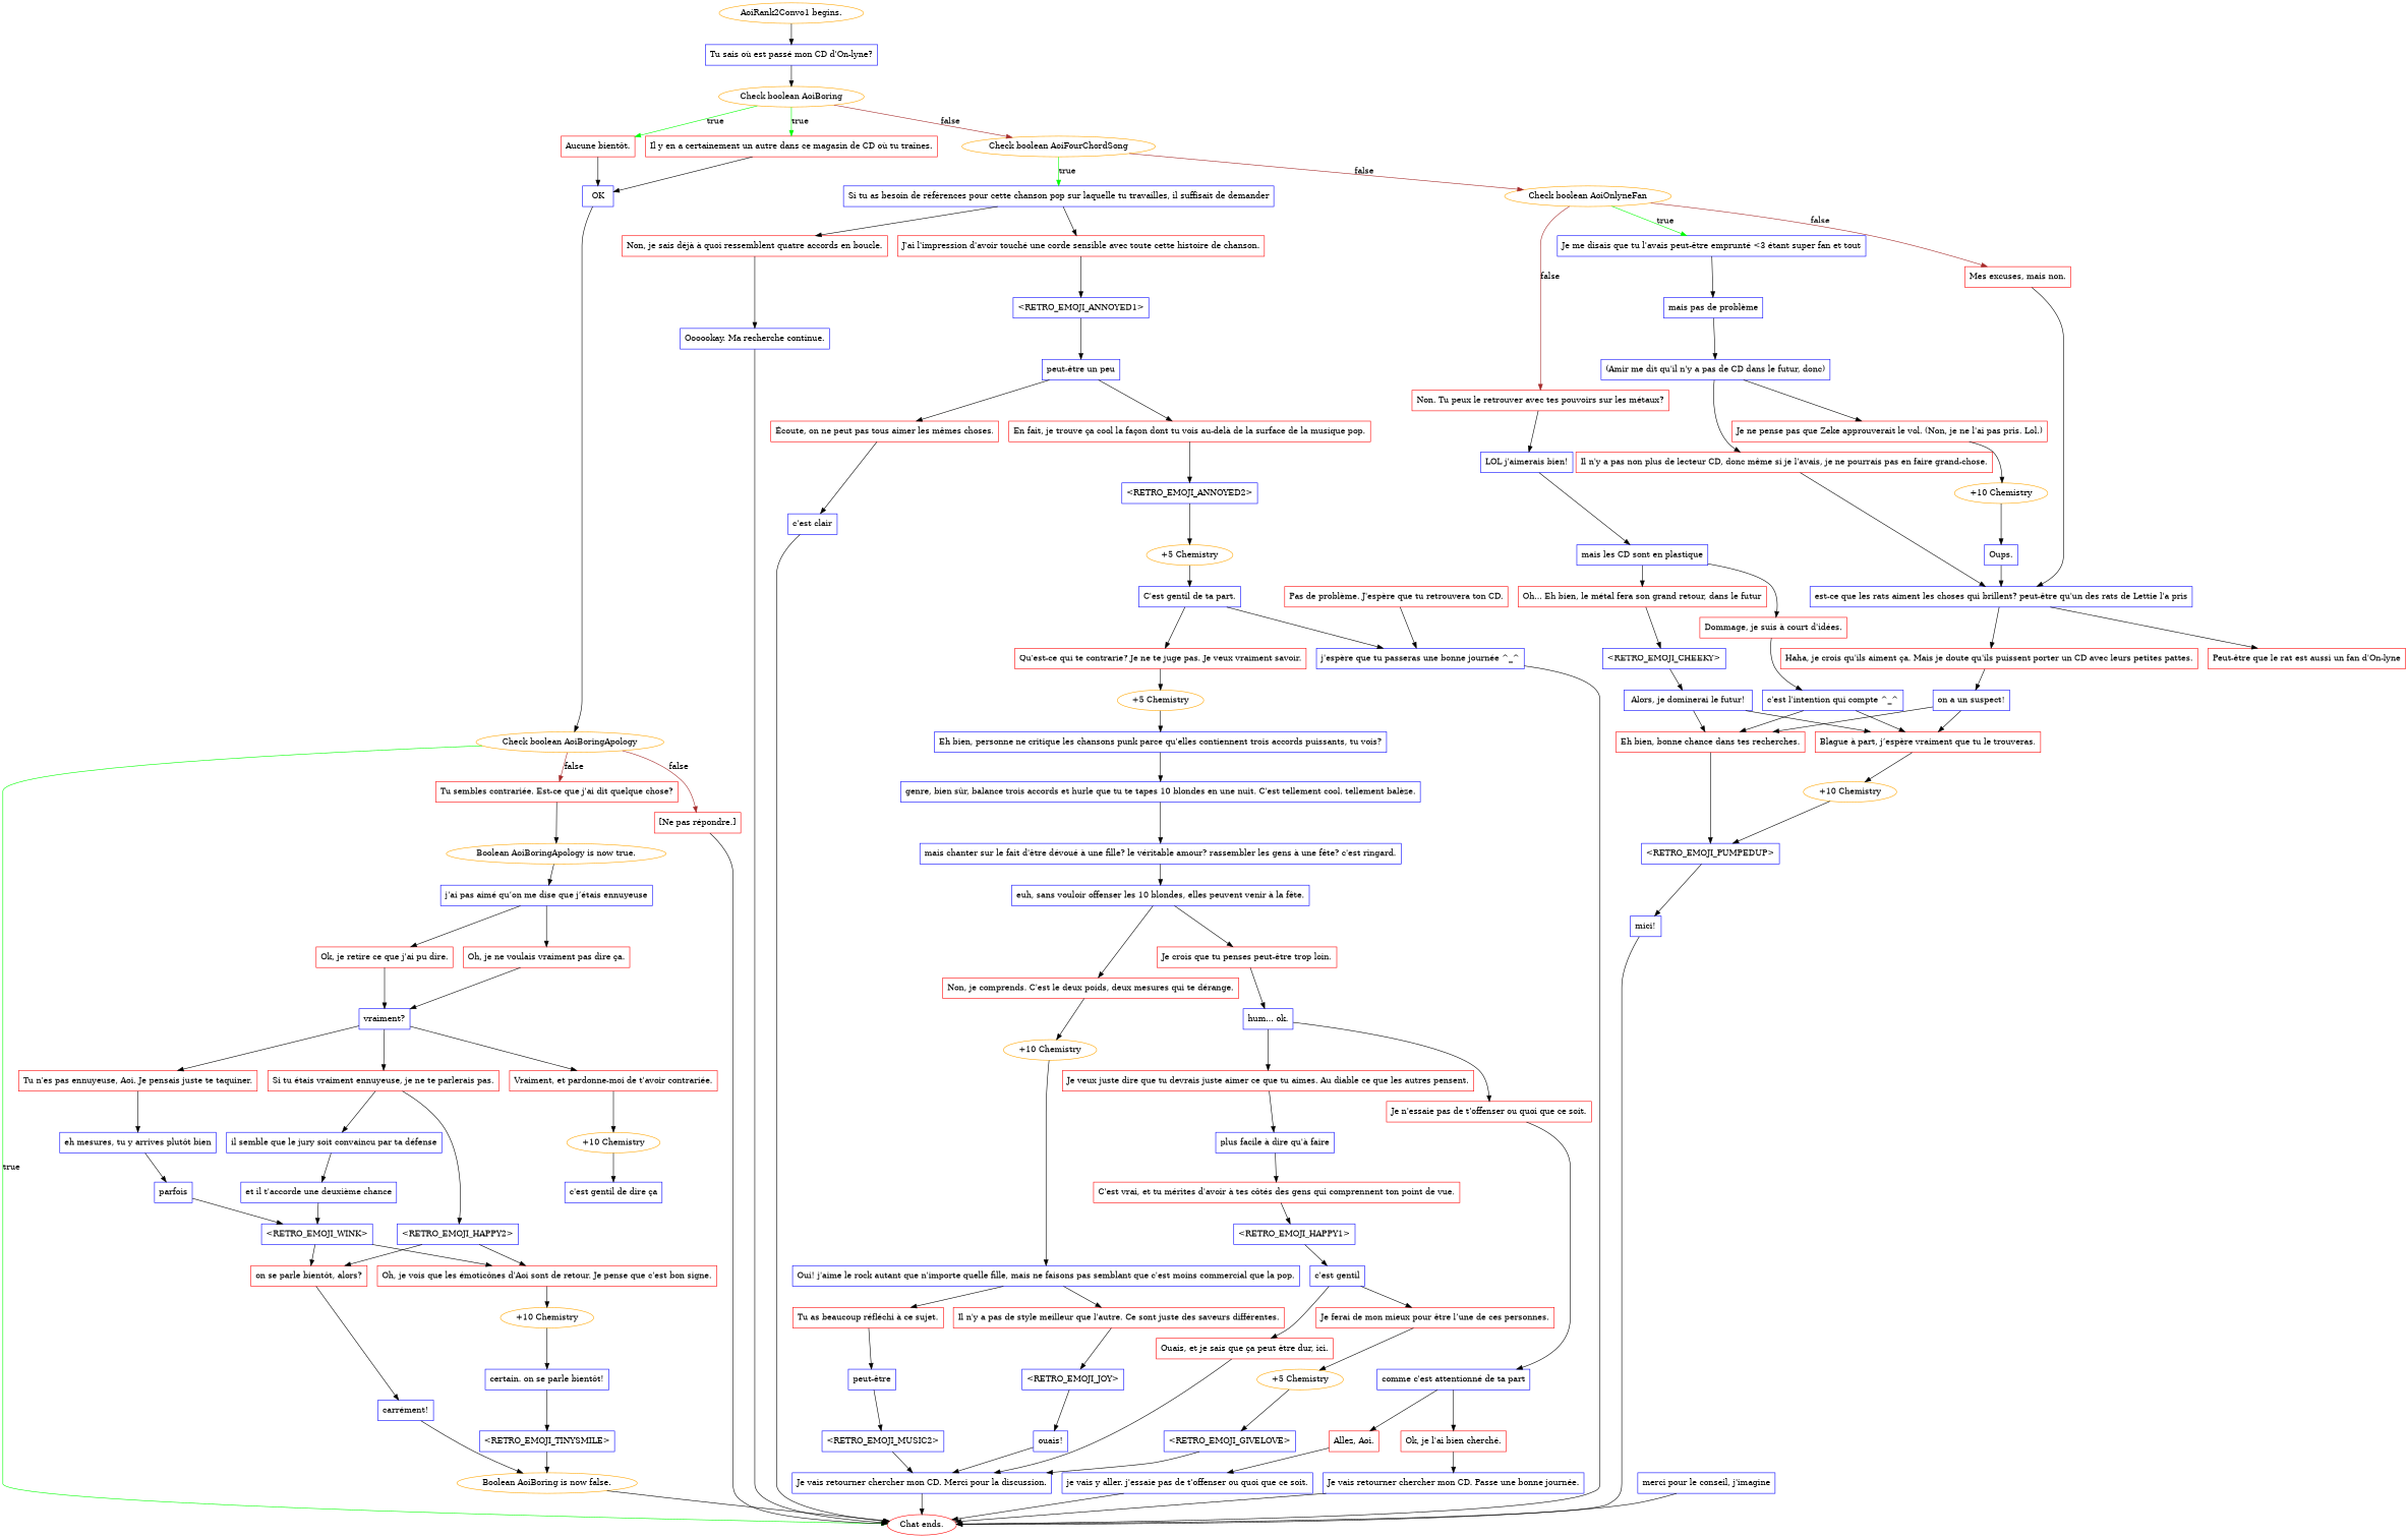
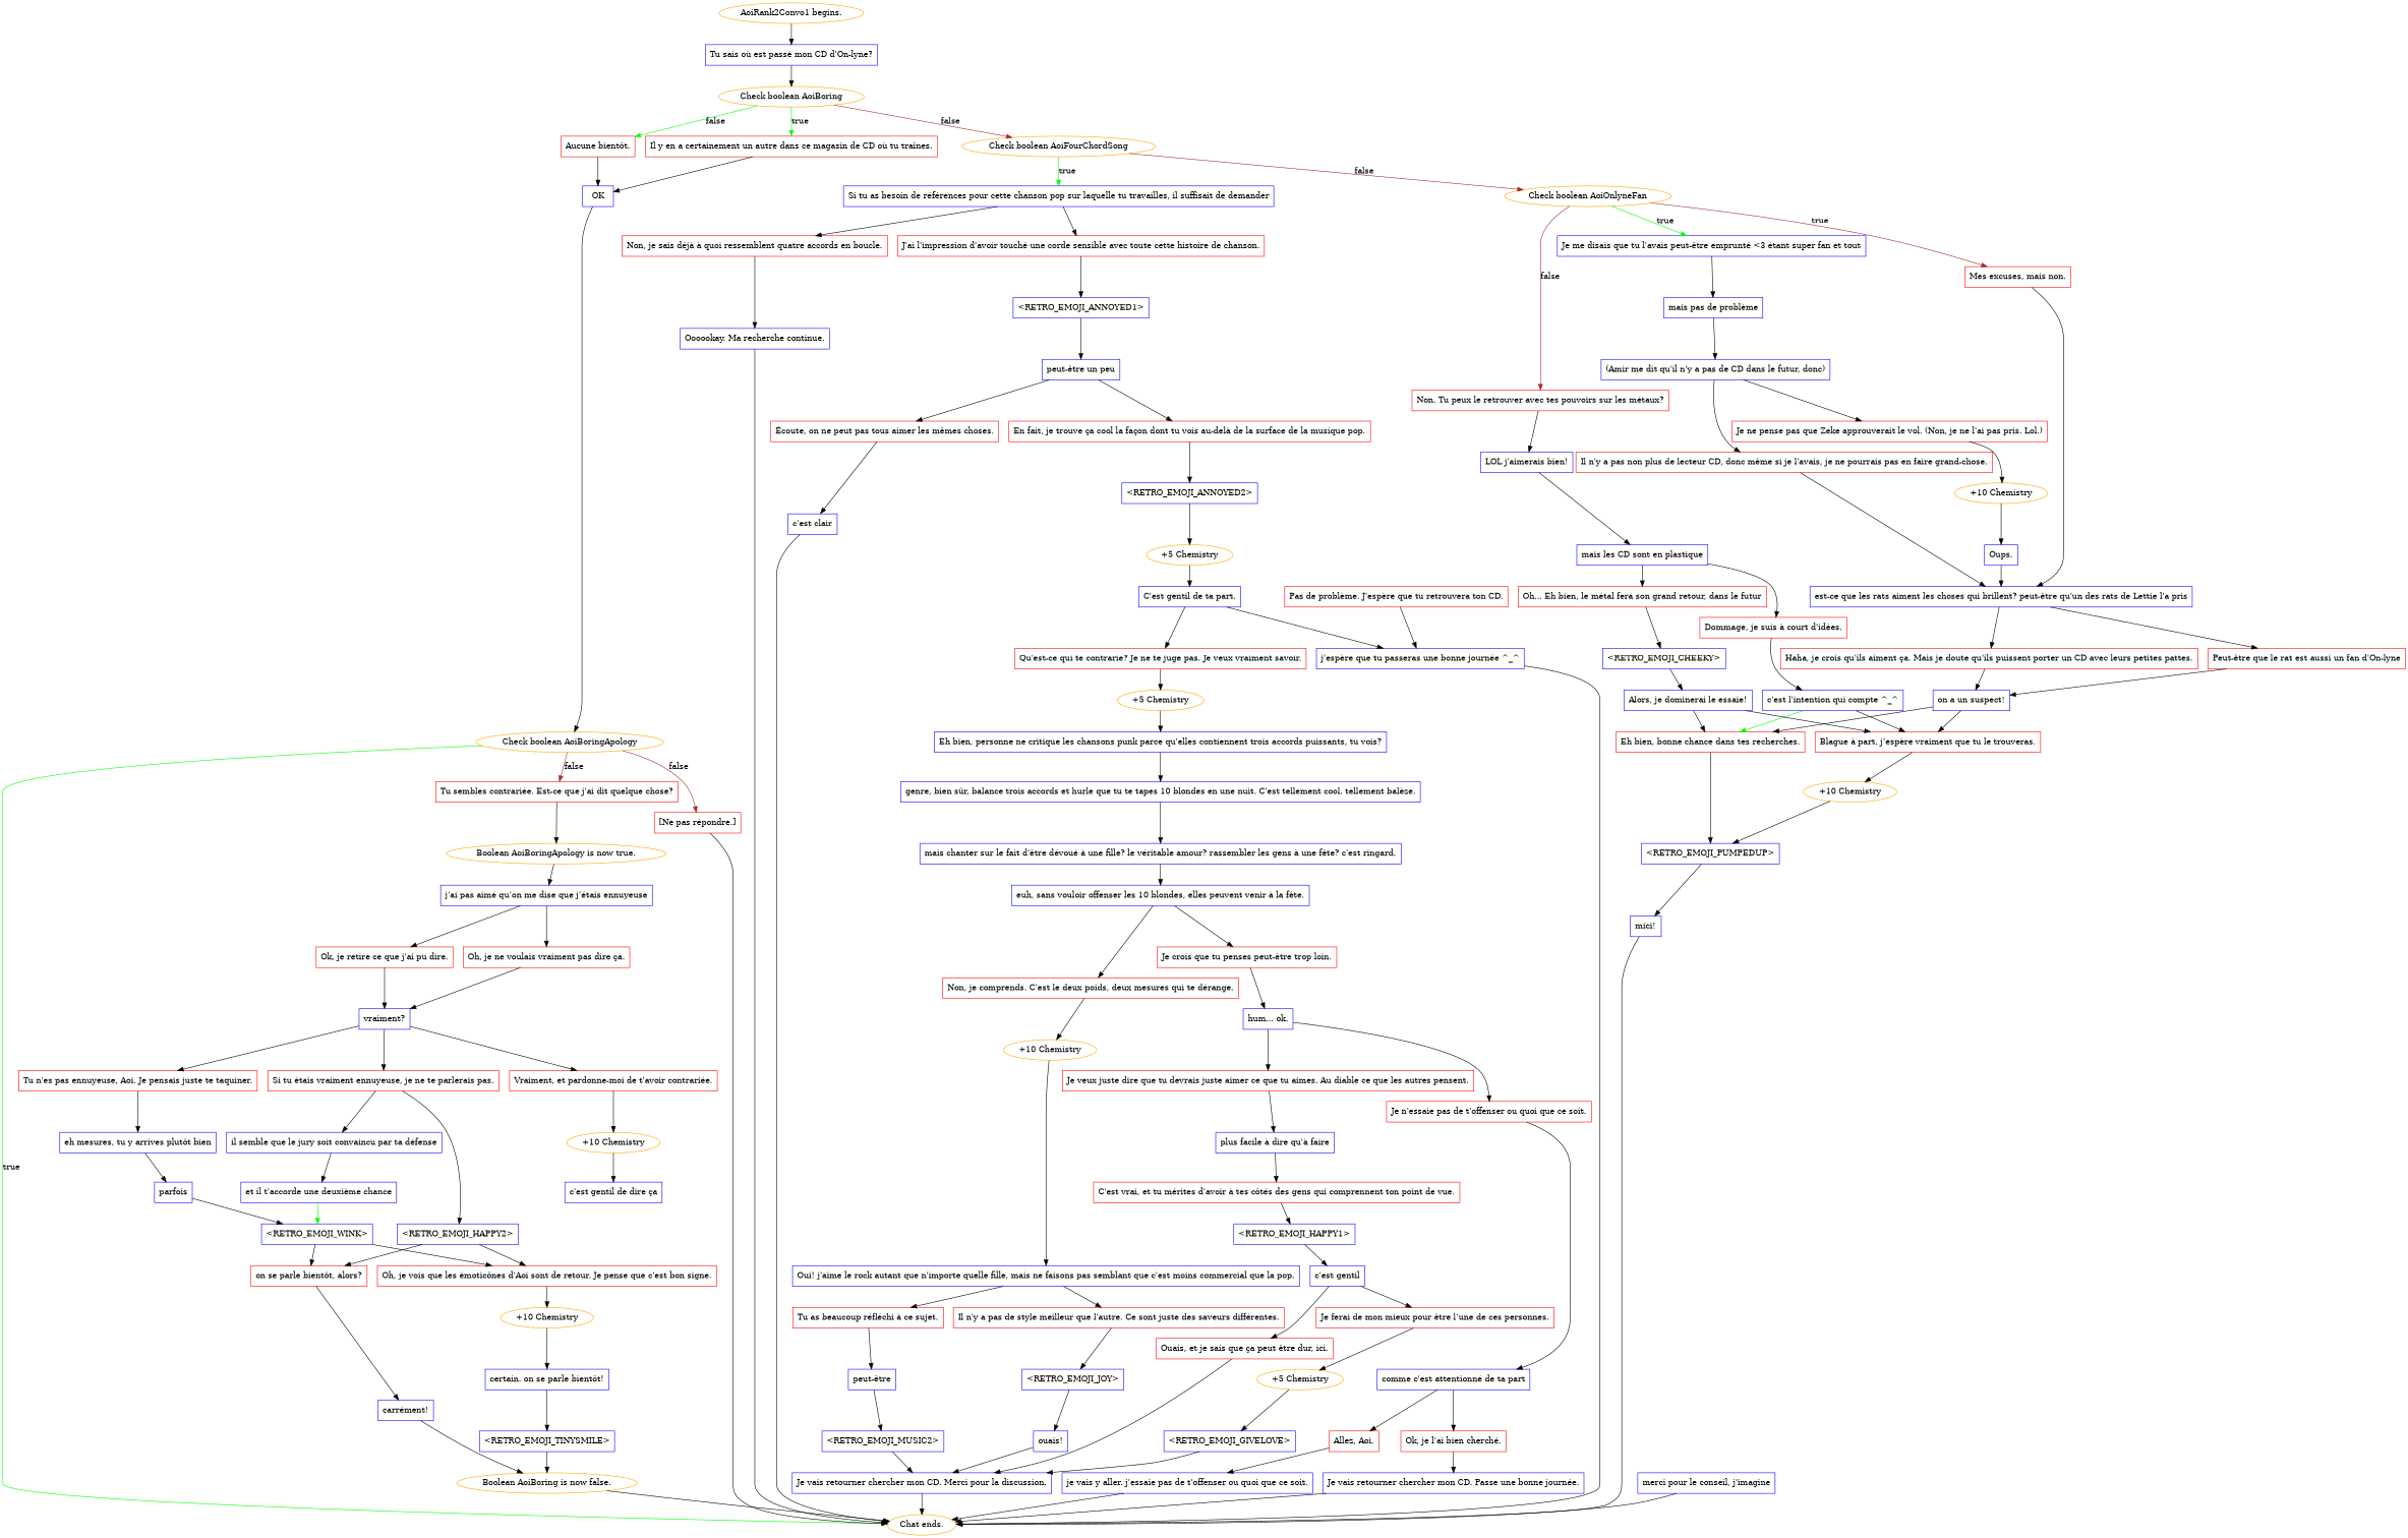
  digraph {
    node [color=blue shape=box]
    "AoiRank2Convo1 begins." [color=orange shape=""]
    n2 [label="Tu sais où est passé mon CD d'On-lyne?"]
    n3 [color=orange label="Check boolean AoiBoring" shape=""]
    n4 [color=red label="Aucune bientôt."]
    n5 [color=red label="Il y en a certainement un autre dans ce magasin de CD où tu traînes."]
    n6 [color=orange label="Check boolean AoiFourChordSong" shape=""]
    n7 [label=OK]
    n8 [label="Si tu as besoin de références pour cette chanson pop sur laquelle tu travailles, il suffisait de demander"]
    n9 [color=orange label="Check boolean AoiOnlyneFan" shape=""]
    n10 [color=orange label="Check boolean AoiBoringApology" shape=""]
    n11 [color=red label="J'ai l'impression d'avoir touché une corde sensible avec toute cette histoire de chanson."]
    n12 [color=red label="Non, je sais déjà à quoi ressemblent quatre accords en boucle."]
    n13 [label="Je me disais que tu l'avais peut-être emprunté <3 étant super fan et tout"]
    n14 [color=red label="Mes excuses, mais non."]
    n15 [color=red label="Non. Tu peux le retrouver avec tes pouvoirs sur les métaux?"]
-   "Chat ends." [color=red shape=""]
+   "Chat ends." [color=orange shape=""]
    n17 [color=red label="Tu sembles contrariée. Est-ce que j'ai dit quelque chose?"]
    n18 [color=red label="[Ne pas répondre.]"]
    n19 [label="<RETRO_EMOJI_ANNOYED1>"]
    n20 [label="Oooookay. Ma recherche continue."]
    n21 [label="mais pas de problème"]
    n22 [label="est-ce que les rats aiment les choses qui brillent? peut-être qu'un des rats de Lettie l'a pris"]
    n23 [label="LOL j'aimerais bien!"]
    n24 [color=orange label="Boolean AoiBoringApology is now true." shape=""]
    n25 [label="peut-être un peu"]
    n26 [label="(Amir me dit qu'il n'y a pas de CD dans le futur, donc)"]
    n27 [color=red label="Peut-être que le rat est aussi un fan d'On-lyne"]
    n28 [color=red label="Haha, je crois qu'ils aiment ça. Mais je doute qu'ils puissent porter un CD avec leurs petites pattes."]
    n29 [label="mais les CD sont en plastique"]
    n30 [label="j'ai pas aimé qu’on me dise que j’étais ennuyeuse"]
    n31 [color=red label="En fait, je trouve ça cool la façon dont tu vois au-delà de la surface de la musique pop."]
    n32 [color=red label="Écoute, on ne peut pas tous aimer les mêmes choses."]
    n33 [color=red label="Je ne pense pas que Zeke approuverait le vol. (Non, je ne l'ai pas pris. Lol.)"]
    n34 [color=red label="Il n'y a pas non plus de lecteur CD, donc même si je l'avais, je ne pourrais pas en faire grand-chose."]
    n35 [label="on a un suspect!"]
    n36 [color=red label="Oh... Eh bien, le métal fera son grand retour, dans le futur"]
    n37 [color=red label="Dommage, je suis à court d'idées."]
    n38 [color=red label="Oh, je ne voulais vraiment pas dire ça."]
    n39 [color=red label="Ok, je retire ce que j'ai pu dire."]
    n40 [label="<RETRO_EMOJI_ANNOYED2>"]
    n41 [label="c'est clair"]
    n42 [color=orange label="+10 Chemistry" shape=""]
    n43 [color=red label="Blague à part, j’espère vraiment que tu le trouveras."]
    n44 [color=red label="Eh bien, bonne chance dans tes recherches."]
    n45 [label="<RETRO_EMOJI_CHEEKY>"]
    n46 [label="c'est l'intention qui compte ^_^"]
    n47 [label="vraiment?"]
    n48 [color=orange label="+5 Chemistry" shape=""]
    n49 [label="Oups."]
    n50 [color=orange label="+10 Chemistry" shape=""]
    n51 [label="<RETRO_EMOJI_PUMPEDUP>"]
-   n52 [label="Alors, je dominerai le futur!"]
+   n52 [label="Alors, je dominerai le essaie!"]
    n53 [color=red label="Vraiment, et pardonne-moi de t'avoir contrariée."]
    n54 [color=red label="Tu n'es pas ennuyeuse, Aoi. Je pensais juste te taquiner."]
    n55 [color=red label="Si tu étais vraiment ennuyeuse, je ne te parlerais pas."]
    n56 [label="C'est gentil de ta part."]
    n57 [label="mici!"]
    n58 [color=orange label="+10 Chemistry" shape=""]
    n59 [label="eh mesures, tu y arrives plutôt bien"]
    n60 [label="il semble que le jury soit convaincu par ta défense"]
    n61 [label="<RETRO_EMOJI_HAPPY2>"]
    n62 [color=red label="Qu'est-ce qui te contrarie? Je ne te juge pas. Je veux vraiment savoir."]
    n63 [label="j'espère que tu passeras une bonne journée ^_^"]
    n64 [label="c'est gentil de dire ça"]
    n65 [label=parfois]
    n66 [label="et il t'accorde une deuxième chance"]
    n67 [color=orange label="+5 Chemistry" shape=""]
    n68 [color=red label="Pas de problème. J'espère que tu retrouvera ton CD."]
    n69 [label="<RETRO_EMOJI_WINK>"]
    n70 [label="Eh bien, personne ne critique les chansons punk parce qu'elles contiennent trois accords puissants, tu vois?"]
    n71 [color=red label="on se parle bientôt, alors?"]
    n72 [color=red label="Oh, je vois que les émoticônes d'Aoi sont de retour. Je pense que c'est bon signe."]
    n73 [label="genre, bien sûr, balance trois accords et hurle que tu te tapes 10 blondes en une nuit. C'est tellement cool. tellement balèze."]
    n74 [label="carrément!"]
    n75 [color=orange label="+10 Chemistry" shape=""]
    n76 [label="mais chanter sur le fait d'être dévoué à une fille? le véritable amour? rassembler les gens à une fête? c'est ringard."]
    n77 [color=orange label="Boolean AoiBoring is now false." shape=""]
    n78 [label="certain. on se parle bientôt!"]
    n79 [label="euh, sans vouloir offenser les 10 blondes, elles peuvent venir à la fête."]
    n80 [label="<RETRO_EMOJI_TINYSMILE>"]
    n81 [color=red label="Non, je comprends. C'est le deux poids, deux mesures qui te dérange."]
    n82 [color=red label="Je crois que tu penses peut-être trop loin."]
    n83 [color=orange label="+10 Chemistry" shape=""]
    n84 [label="hum... ok."]
    n85 [label="Oui! j'aime le rock autant que n'importe quelle fille, mais ne faisons pas semblant que c'est moins commercial que la pop."]
    n86 [color=red label="Je veux juste dire que tu devrais juste aimer ce que tu aimes. Au diable ce que les autres pensent."]
    n87 [color=red label="Je n'essaie pas de t'offenser ou quoi que ce soit."]
    n88 [color=red label="Il n'y a pas de style meilleur que l'autre. Ce sont juste des saveurs différentes."]
    n89 [color=red label="Tu as beaucoup réfléchi à ce sujet."]
    n90 [label="plus facile à dire qu'à faire"]
    n91 [label="comme c'est attentionné de ta part"]
    n92 [label="<RETRO_EMOJI_JOY>"]
    n93 [label="peut-être"]
    n94 [color=red label="C'est vrai, et tu mérites d'avoir à tes côtés des gens qui comprennent ton point de vue."]
    n95 [color=red label="Ok, je l'ai bien cherché."]
    n96 [color=red label="Allez, Aoi."]
    n97 [label="ouais!"]
    n98 [label="<RETRO_EMOJI_MUSIC2>"]
    n99 [label="<RETRO_EMOJI_HAPPY1>"]
    n100 [label="Je vais retourner chercher mon CD. Passe une bonne journée."]
    n101 [label="je vais y aller. j'essaie pas de t'offenser ou quoi que ce soit."]
    n102 [label="Je vais retourner chercher mon CD. Merci pour la discussion."]
    n103 [label="merci pour le conseil, j'imagine"]
    n104 [label="c'est gentil"]
    n105 [color=red label="Je ferai de mon mieux pour être l’une de ces personnes."]
    n106 [color=red label="Ouais, et je sais que ça peut être dur, ici."]
    n107 [color=orange label="+5 Chemistry" shape=""]
    n108 [label="<RETRO_EMOJI_GIVELOVE>"]
    "AoiRank2Convo1 begins." -> n2
    n2 -> n3
-   n3 -> n4 [color=green label=true]
+   n3 -> n4 [color=green label=false]
    n3 -> n5 [color=green label=true]
    n3 -> n6 [color=brown label=false]
    n4 -> n7
    n5 -> n7
    n6 -> n8 [color=green label=true]
    n6 -> n9 [color=brown label=false]
    n7 -> n10
    n8 -> n11
    n8 -> n12
    n9 -> n13 [color=green label=true]
-   n9 -> n14 [color=brown label=false]
+   n9 -> n14 [color=brown label=true]
    n9 -> n15 [color=brown label=false]
    n10 -> "Chat ends." [color=green label=true]
    n10 -> n17 [color=brown label=false]
    n10 -> n18 [color=brown label=false]
    n11 -> n19
    n12 -> n20
    n13 -> n21
    n14 -> n22
    n15 -> n23
    n17 -> n24
    n18 -> "Chat ends."
    n19 -> n25
    n20 -> "Chat ends."
    n21 -> n26
    n22 -> n27
    n22 -> n28
    n23 -> n29
    n24 -> n30
    n25 -> n31
    n25 -> n32
    n26 -> n33
    n26 -> n34
+   n27 -> n35
    n28 -> n35
    n29 -> n36
    n29 -> n37
    n30 -> n38
    n30 -> n39
    n31 -> n40
    n32 -> n41
    n33 -> n42
    n34 -> n22
    n35 -> n43
    n35 -> n44
    n36 -> n45
    n37 -> n46
    n38 -> n47
    n39 -> n47
    n40 -> n48
    n41 -> "Chat ends."
    n42 -> n49
    n43 -> n50
    n44 -> n51
    n45 -> n52
    n46 -> n43
-   n46 -> n44
+   n46 -> n44 [color=green]
    n47 -> n53
    n47 -> n54
    n47 -> n55
    n48 -> n56
    n49 -> n22
    n50 -> n51
    n51 -> n57
    n52 -> n43
    n52 -> n44
    n53 -> n58
    n54 -> n59
    n55 -> n60
    n55 -> n61
    n56 -> n62
    n56 -> n63
    n57 -> "Chat ends."
    n58 -> n64
    n59 -> n65
    n60 -> n66
    n61 -> n71
    n61 -> n72
    n62 -> n67
    n63 -> "Chat ends."
    n65 -> n69
-   n66 -> n69
+   n66 -> n69 [color=green]
    n67 -> n70
    n68 -> n63
    n69 -> n71
    n69 -> n72
    n70 -> n73
    n71 -> n74
    n72 -> n75
    n73 -> n76
    n74 -> n77
    n75 -> n78
    n76 -> n79
    n77 -> "Chat ends."
    n78 -> n80
    n79 -> n81
    n79 -> n82
    n80 -> n77
    n81 -> n83
    n82 -> n84
    n83 -> n85
    n84 -> n86
    n84 -> n87
    n85 -> n88
    n85 -> n89
    n86 -> n90
    n87 -> n91
    n88 -> n92
    n89 -> n93
    n90 -> n94
    n91 -> n95
    n91 -> n96
    n92 -> n97
    n93 -> n98
    n94 -> n99
    n95 -> n100
    n96 -> n101
    n97 -> n102
    n98 -> n102
    n99 -> n104
    n100 -> "Chat ends."
    n101 -> "Chat ends."
    n102 -> "Chat ends."
    n103 -> "Chat ends."
    n104 -> n105
    n104 -> n106
    n105 -> n107
    n106 -> n102
    n107 -> n108
    n108 -> n102
  }
